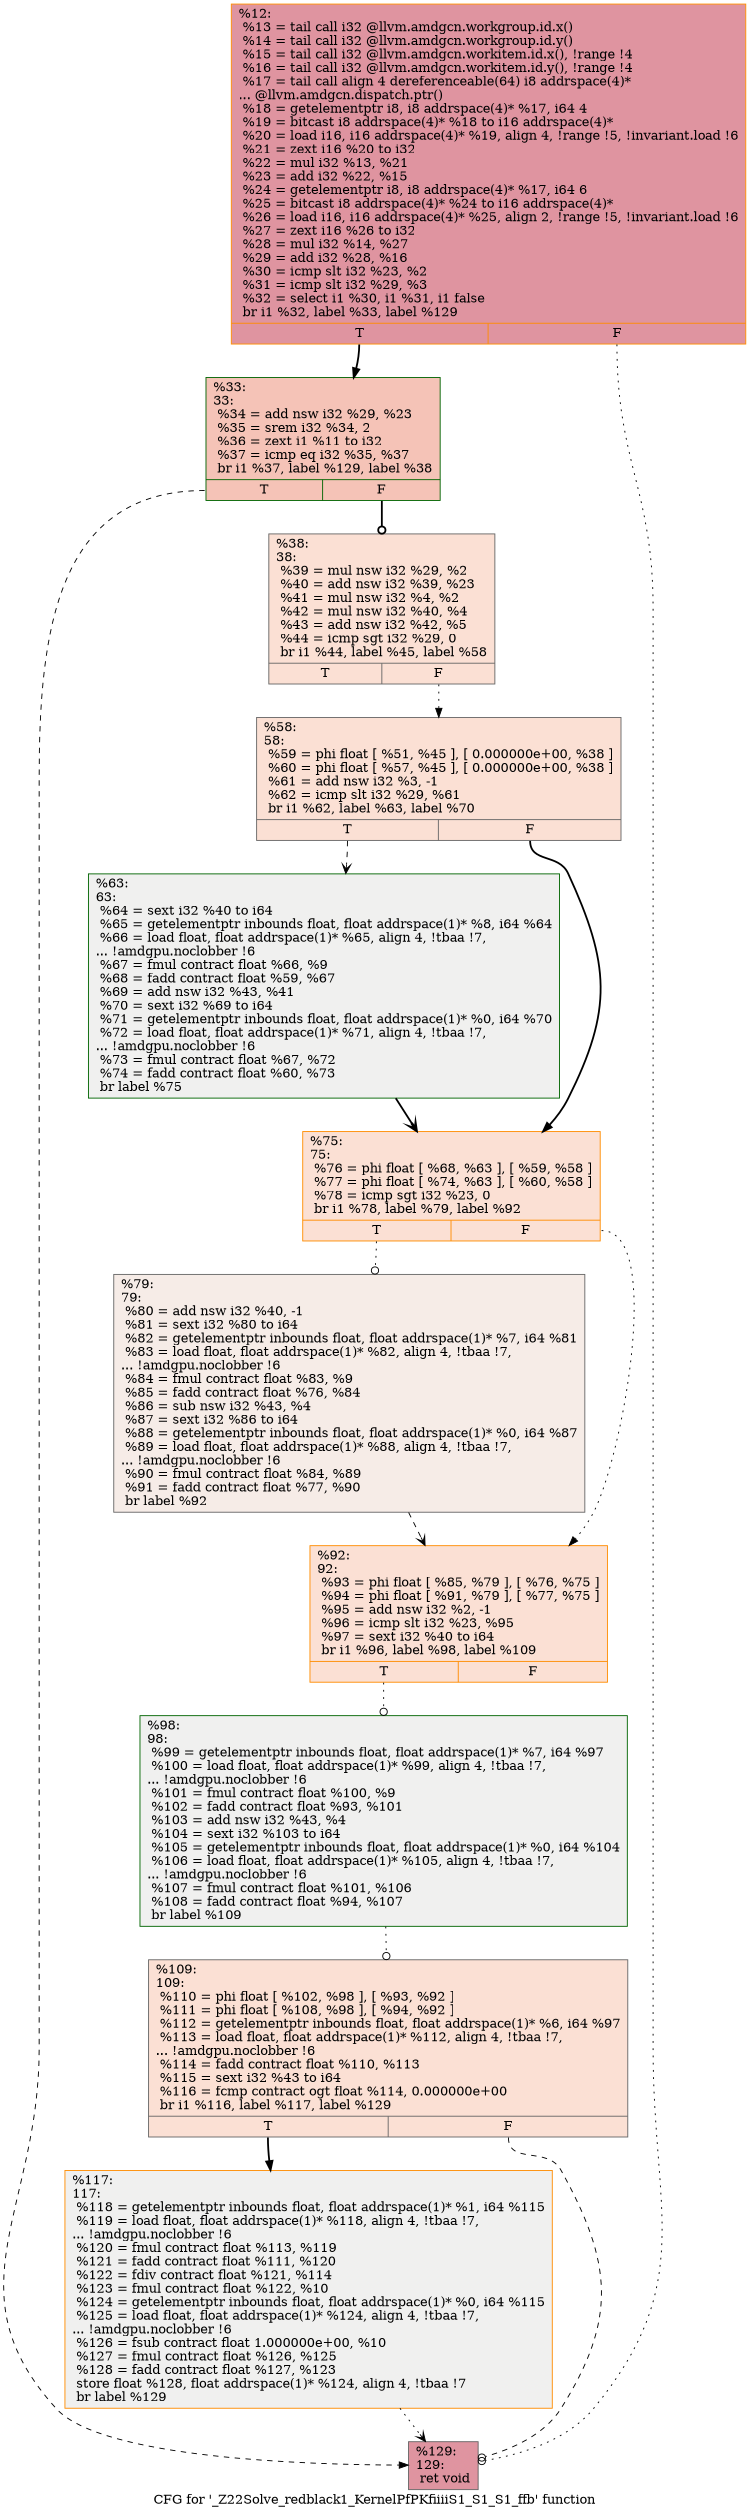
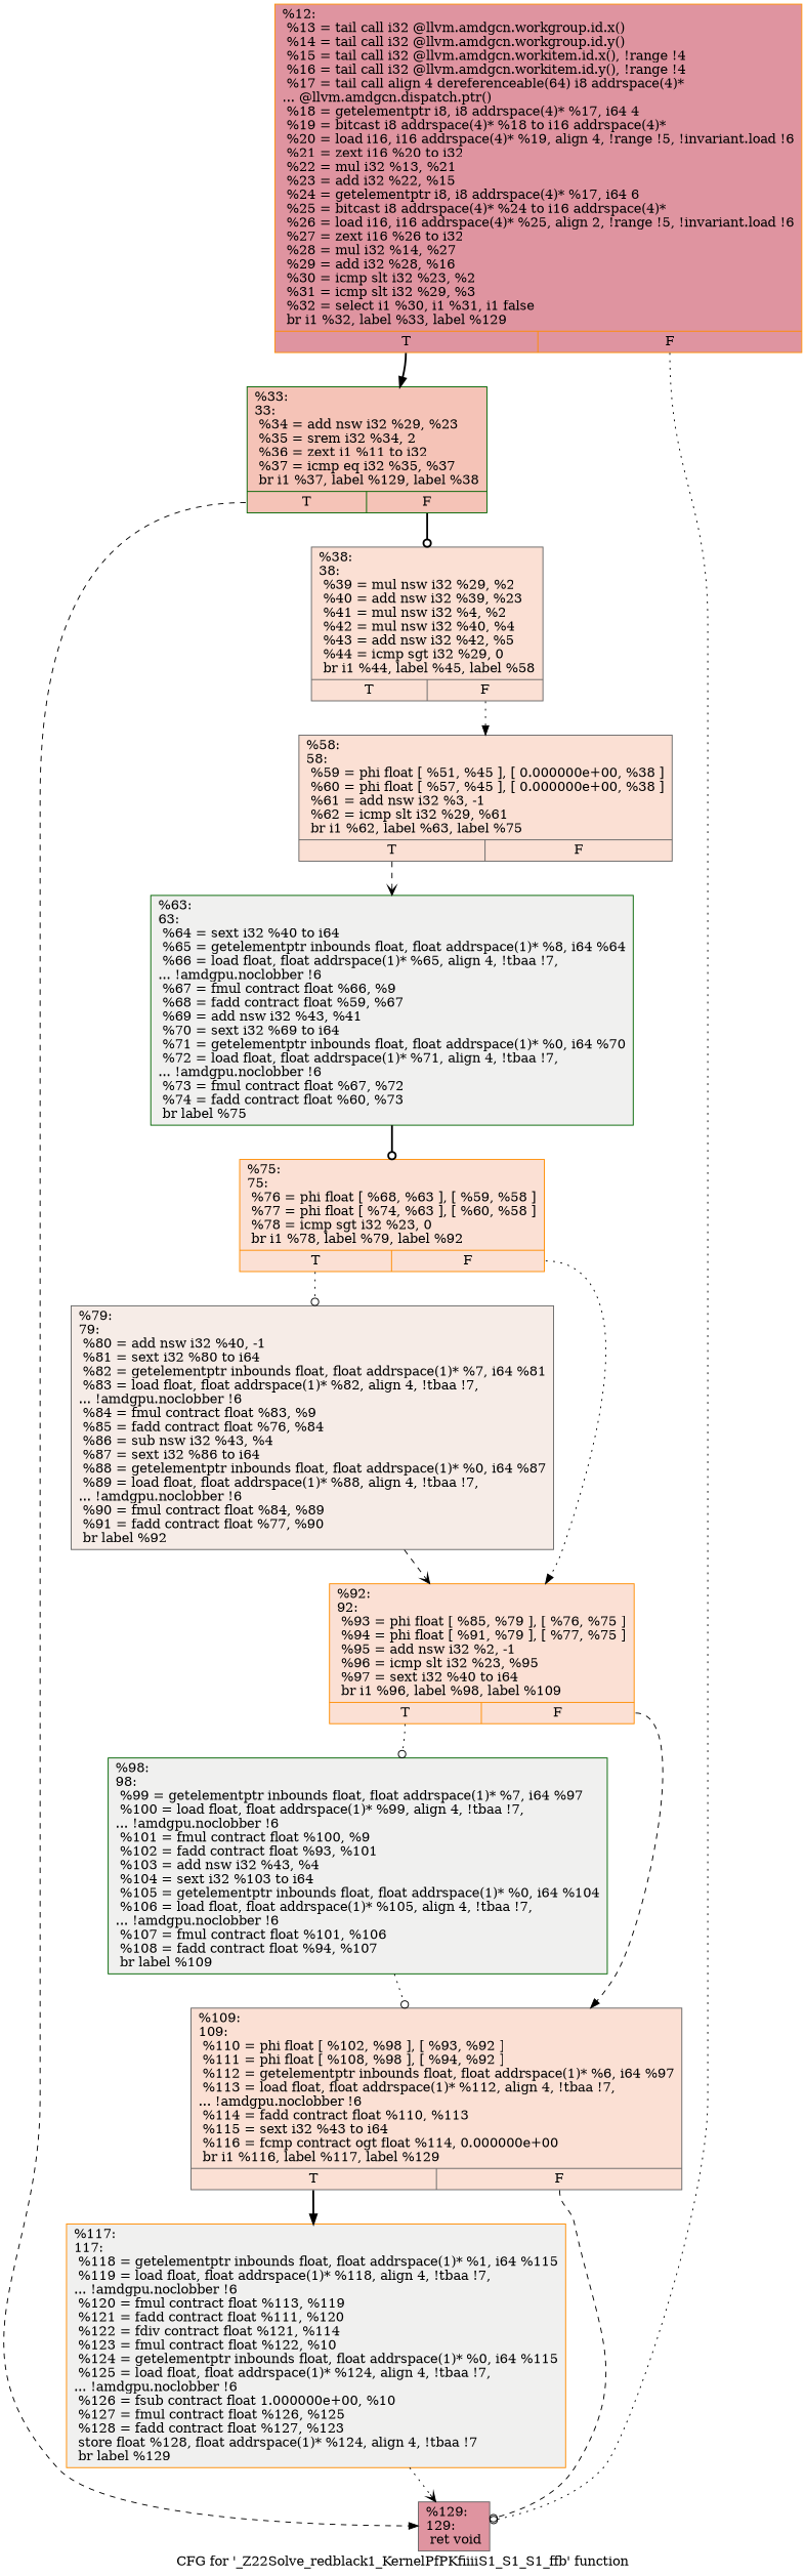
  digraph {
    label="CFG for '_Z22Solve_redblack1_KernelPfPKfiiiiS1_S1_S1_ffb' function"
    node [color=gray40 fillcolor="#f7b99e70" shape=record style=filled]
    edge [arrowhead=normal style=dotted tailport=s0]
    n1 [color=darkorange fillcolor="#b70d2870" label="{%12:\l  %13 = tail call i32 @llvm.amdgcn.workgroup.id.x()\l  %14 = tail call i32 @llvm.amdgcn.workgroup.id.y()\l  %15 = tail call i32 @llvm.amdgcn.workitem.id.x(), !range !4\l  %16 = tail call i32 @llvm.amdgcn.workitem.id.y(), !range !4\l  %17 = tail call align 4 dereferenceable(64) i8 addrspace(4)*\l... @llvm.amdgcn.dispatch.ptr()\l  %18 = getelementptr i8, i8 addrspace(4)* %17, i64 4\l  %19 = bitcast i8 addrspace(4)* %18 to i16 addrspace(4)*\l  %20 = load i16, i16 addrspace(4)* %19, align 4, !range !5, !invariant.load !6\l  %21 = zext i16 %20 to i32\l  %22 = mul i32 %13, %21\l  %23 = add i32 %22, %15\l  %24 = getelementptr i8, i8 addrspace(4)* %17, i64 6\l  %25 = bitcast i8 addrspace(4)* %24 to i16 addrspace(4)*\l  %26 = load i16, i16 addrspace(4)* %25, align 2, !range !5, !invariant.load !6\l  %27 = zext i16 %26 to i32\l  %28 = mul i32 %14, %27\l  %29 = add i32 %28, %16\l  %30 = icmp slt i32 %23, %2\l  %31 = icmp slt i32 %29, %3\l  %32 = select i1 %30, i1 %31, i1 false\l  br i1 %32, label %33, label %129\l|{<s0>T|<s1>F}}"]
    n2 [color=darkgreen fillcolor="#e8765c70" label="{%33:\l33:                                               \l  %34 = add nsw i32 %29, %23\l  %35 = srem i32 %34, 2\l  %36 = zext i1 %11 to i32\l  %37 = icmp eq i32 %35, %37\l  br i1 %37, label %129, label %38\l|{<s0>T|<s1>F}}"]
    n3 [fillcolor="#b70d2870" label="{%129:\l129:                                              \l  ret void\l}"]
    n4 [label="{%38:\l38:                                               \l  %39 = mul nsw i32 %29, %2\l  %40 = add nsw i32 %39, %23\l  %41 = mul nsw i32 %4, %2\l  %42 = mul nsw i32 %40, %4\l  %43 = add nsw i32 %42, %5\l  %44 = icmp sgt i32 %29, 0\l  br i1 %44, label %45, label %58\l|{<s0>T|<s1>F}}"]
-   n5 [label="{%58:\l58:                                               \l  %59 = phi float [ %51, %45 ], [ 0.000000e+00, %38 ]\l  %60 = phi float [ %57, %45 ], [ 0.000000e+00, %38 ]\l  %61 = add nsw i32 %3, -1\l  %62 = icmp slt i32 %29, %61\l  br i1 %62, label %63, label %70\l|{<s0>T|<s1>F}}"]
+   n5 [label="{%58:\l58:                                               \l  %59 = phi float [ %51, %45 ], [ 0.000000e+00, %38 ]\l  %60 = phi float [ %57, %45 ], [ 0.000000e+00, %38 ]\l  %61 = add nsw i32 %3, -1\l  %62 = icmp slt i32 %29, %61\l  br i1 %62, label %63, label %75\l|{<s0>T|<s1>F}}"]
    n6 [color=darkgreen fillcolor="#dedcdb70" label="{%63:\l63:                                               \l  %64 = sext i32 %40 to i64\l  %65 = getelementptr inbounds float, float addrspace(1)* %8, i64 %64\l  %66 = load float, float addrspace(1)* %65, align 4, !tbaa !7,\l... !amdgpu.noclobber !6\l  %67 = fmul contract float %66, %9\l  %68 = fadd contract float %59, %67\l  %69 = add nsw i32 %43, %41\l  %70 = sext i32 %69 to i64\l  %71 = getelementptr inbounds float, float addrspace(1)* %0, i64 %70\l  %72 = load float, float addrspace(1)* %71, align 4, !tbaa !7,\l... !amdgpu.noclobber !6\l  %73 = fmul contract float %67, %72\l  %74 = fadd contract float %60, %73\l  br label %75\l}"]
    n7 [color=darkorange label="{%75:\l75:                                               \l  %76 = phi float [ %68, %63 ], [ %59, %58 ]\l  %77 = phi float [ %74, %63 ], [ %60, %58 ]\l  %78 = icmp sgt i32 %23, 0\l  br i1 %78, label %79, label %92\l|{<s0>T|<s1>F}}"]
    n8 [fillcolor="#ead5c970" label="{%79:\l79:                                               \l  %80 = add nsw i32 %40, -1\l  %81 = sext i32 %80 to i64\l  %82 = getelementptr inbounds float, float addrspace(1)* %7, i64 %81\l  %83 = load float, float addrspace(1)* %82, align 4, !tbaa !7,\l... !amdgpu.noclobber !6\l  %84 = fmul contract float %83, %9\l  %85 = fadd contract float %76, %84\l  %86 = sub nsw i32 %43, %4\l  %87 = sext i32 %86 to i64\l  %88 = getelementptr inbounds float, float addrspace(1)* %0, i64 %87\l  %89 = load float, float addrspace(1)* %88, align 4, !tbaa !7,\l... !amdgpu.noclobber !6\l  %90 = fmul contract float %84, %89\l  %91 = fadd contract float %77, %90\l  br label %92\l}"]
    n9 [color=darkorange label="{%92:\l92:                                               \l  %93 = phi float [ %85, %79 ], [ %76, %75 ]\l  %94 = phi float [ %91, %79 ], [ %77, %75 ]\l  %95 = add nsw i32 %2, -1\l  %96 = icmp slt i32 %23, %95\l  %97 = sext i32 %40 to i64\l  br i1 %96, label %98, label %109\l|{<s0>T|<s1>F}}"]
    n10 [color=darkgreen fillcolor="#dedcdb70" label="{%98:\l98:                                               \l  %99 = getelementptr inbounds float, float addrspace(1)* %7, i64 %97\l  %100 = load float, float addrspace(1)* %99, align 4, !tbaa !7,\l... !amdgpu.noclobber !6\l  %101 = fmul contract float %100, %9\l  %102 = fadd contract float %93, %101\l  %103 = add nsw i32 %43, %4\l  %104 = sext i32 %103 to i64\l  %105 = getelementptr inbounds float, float addrspace(1)* %0, i64 %104\l  %106 = load float, float addrspace(1)* %105, align 4, !tbaa !7,\l... !amdgpu.noclobber !6\l  %107 = fmul contract float %101, %106\l  %108 = fadd contract float %94, %107\l  br label %109\l}"]
    n11 [label="{%109:\l109:                                              \l  %110 = phi float [ %102, %98 ], [ %93, %92 ]\l  %111 = phi float [ %108, %98 ], [ %94, %92 ]\l  %112 = getelementptr inbounds float, float addrspace(1)* %6, i64 %97\l  %113 = load float, float addrspace(1)* %112, align 4, !tbaa !7,\l... !amdgpu.noclobber !6\l  %114 = fadd contract float %110, %113\l  %115 = sext i32 %43 to i64\l  %116 = fcmp contract ogt float %114, 0.000000e+00\l  br i1 %116, label %117, label %129\l|{<s0>T|<s1>F}}"]
    n12 [color=darkorange fillcolor="#dedcdb70" label="{%117:\l117:                                              \l  %118 = getelementptr inbounds float, float addrspace(1)* %1, i64 %115\l  %119 = load float, float addrspace(1)* %118, align 4, !tbaa !7,\l... !amdgpu.noclobber !6\l  %120 = fmul contract float %113, %119\l  %121 = fadd contract float %111, %120\l  %122 = fdiv contract float %121, %114\l  %123 = fmul contract float %122, %10\l  %124 = getelementptr inbounds float, float addrspace(1)* %0, i64 %115\l  %125 = load float, float addrspace(1)* %124, align 4, !tbaa !7,\l... !amdgpu.noclobber !6\l  %126 = fsub contract float 1.000000e+00, %10\l  %127 = fmul contract float %126, %125\l  %128 = fadd contract float %127, %123\l  store float %128, float addrspace(1)* %124, align 4, !tbaa !7\l  br label %129\l}"]
    n1 -> n2 [style=bold]
    n1 -> n3 [arrowhead=odot tailport=s1]
    n2 -> n3 [style=dashed]
    n2 -> n4 [arrowhead=odot style=bold tailport=s1]
    n4 -> n5 [tailport=s1]
    n5 -> n6 [arrowhead=vee style=dashed]
-   n5 -> n7 [style=bold tailport=s1]
-   n6 -> n7 [arrowhead=vee style=bold]
+   n6 -> n7 [arrowhead=odot style=bold]
    n7 -> n8 [arrowhead=odot]
    n7 -> n9 [tailport=s1]
    n8 -> n9 [arrowhead=vee style=dashed]
    n9 -> n10 [arrowhead=odot]
+   n9 -> n11 [style=dashed tailport=s1]
    n10 -> n11 [arrowhead=odot]
    n11 -> n3 [arrowhead=odot style=dashed tailport=s1]
    n11 -> n12 [style=bold]
    n12 -> n3 [arrowhead=vee]
  }
